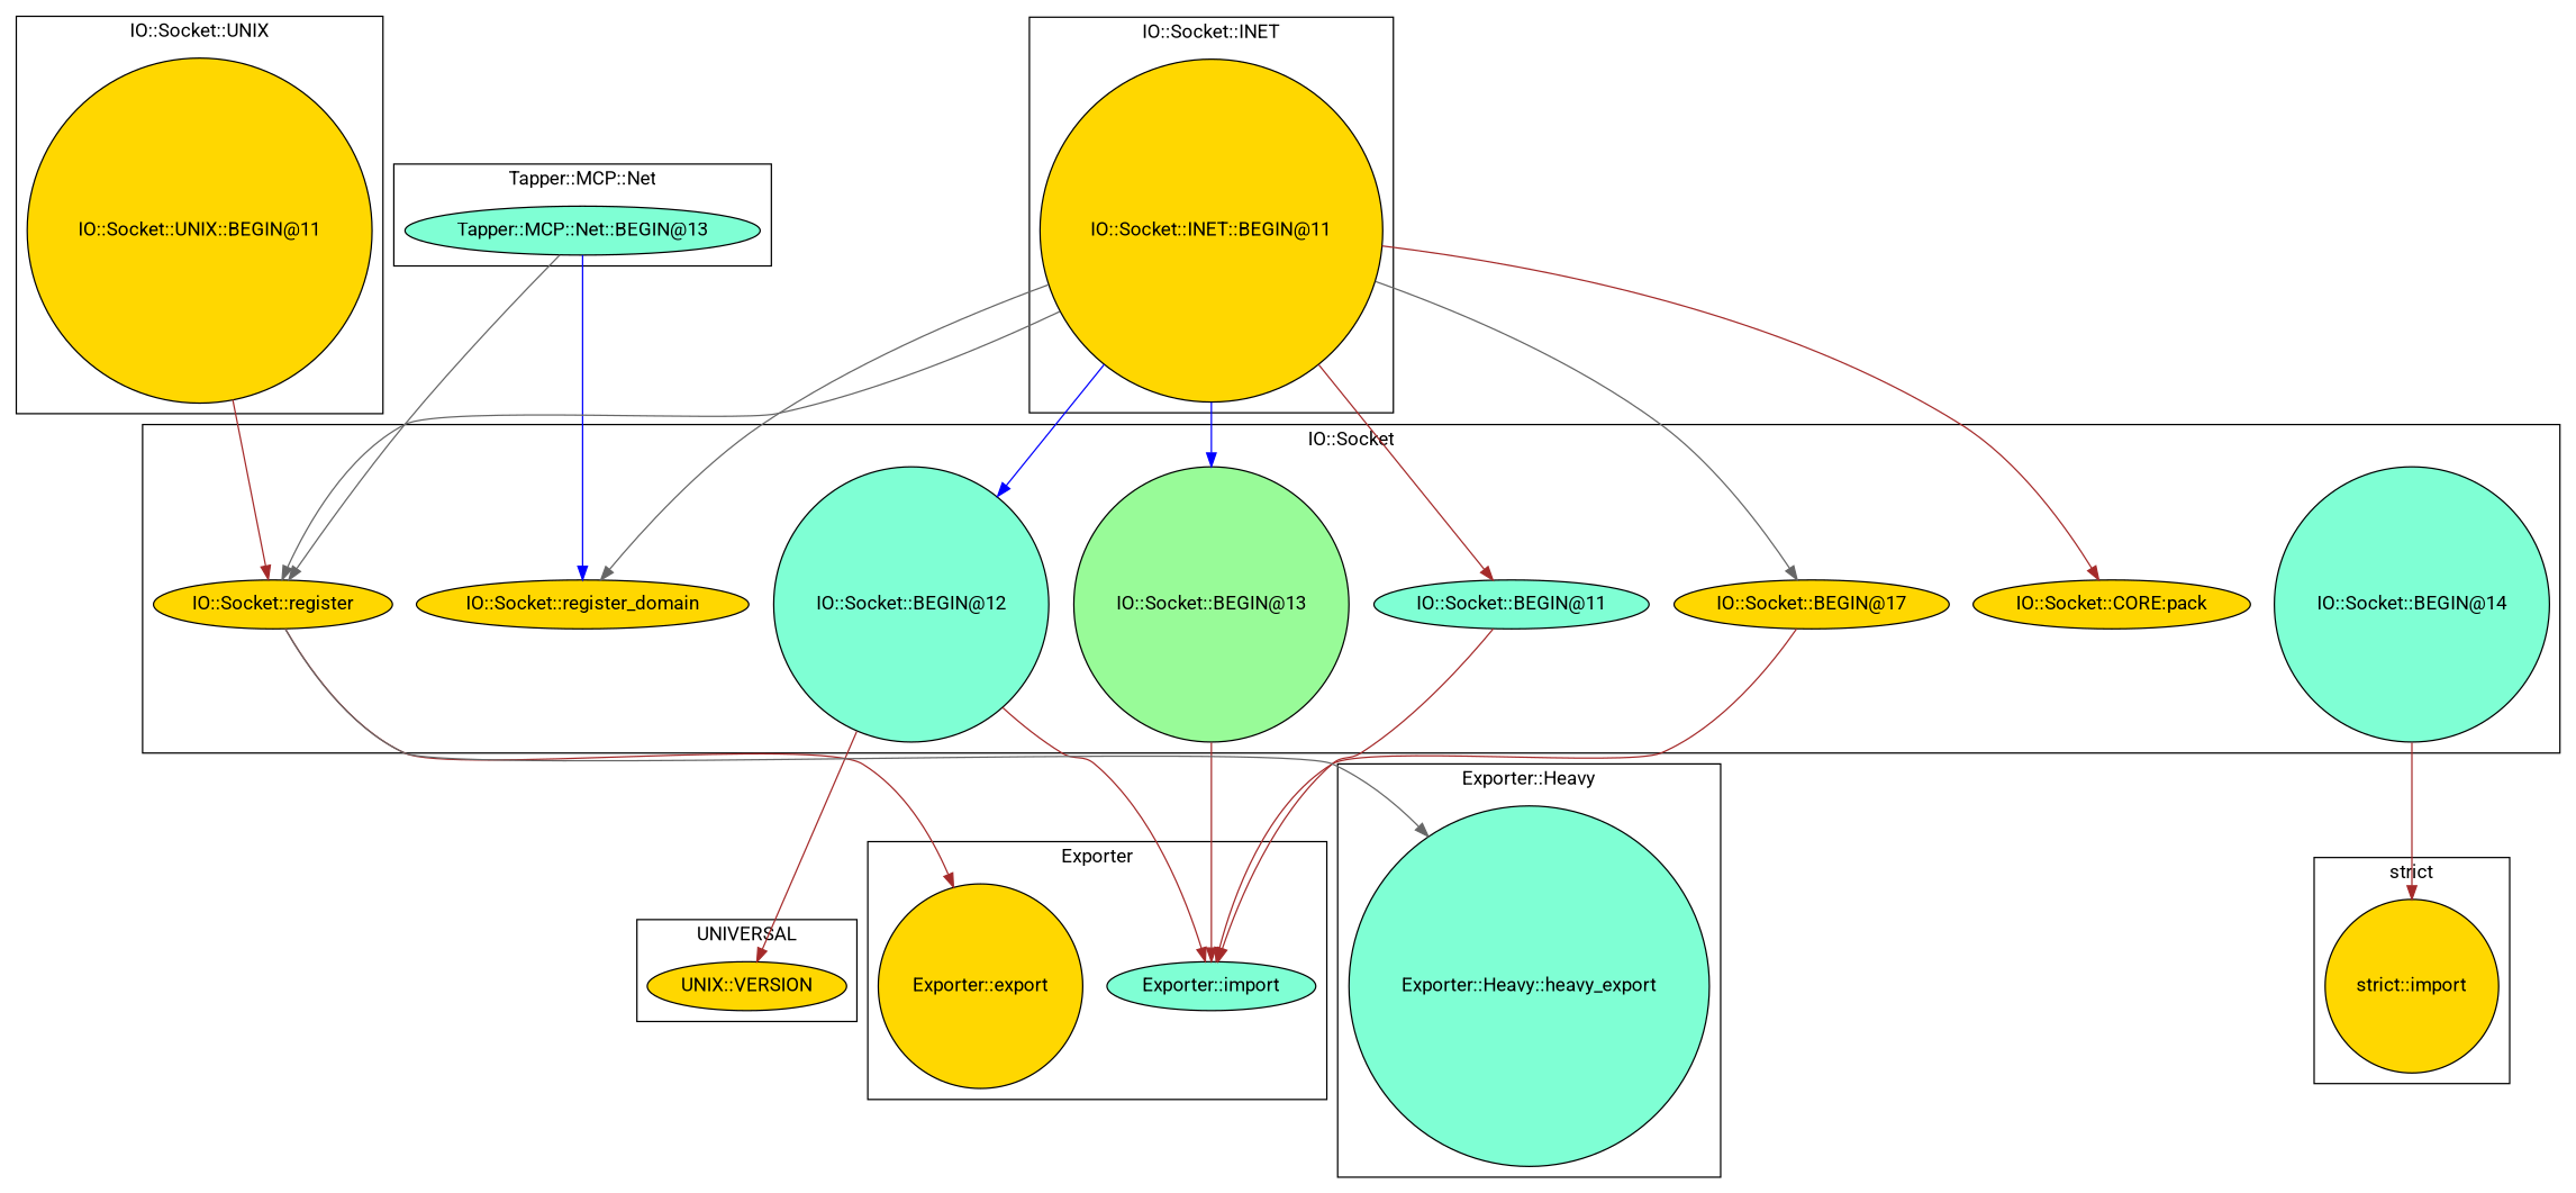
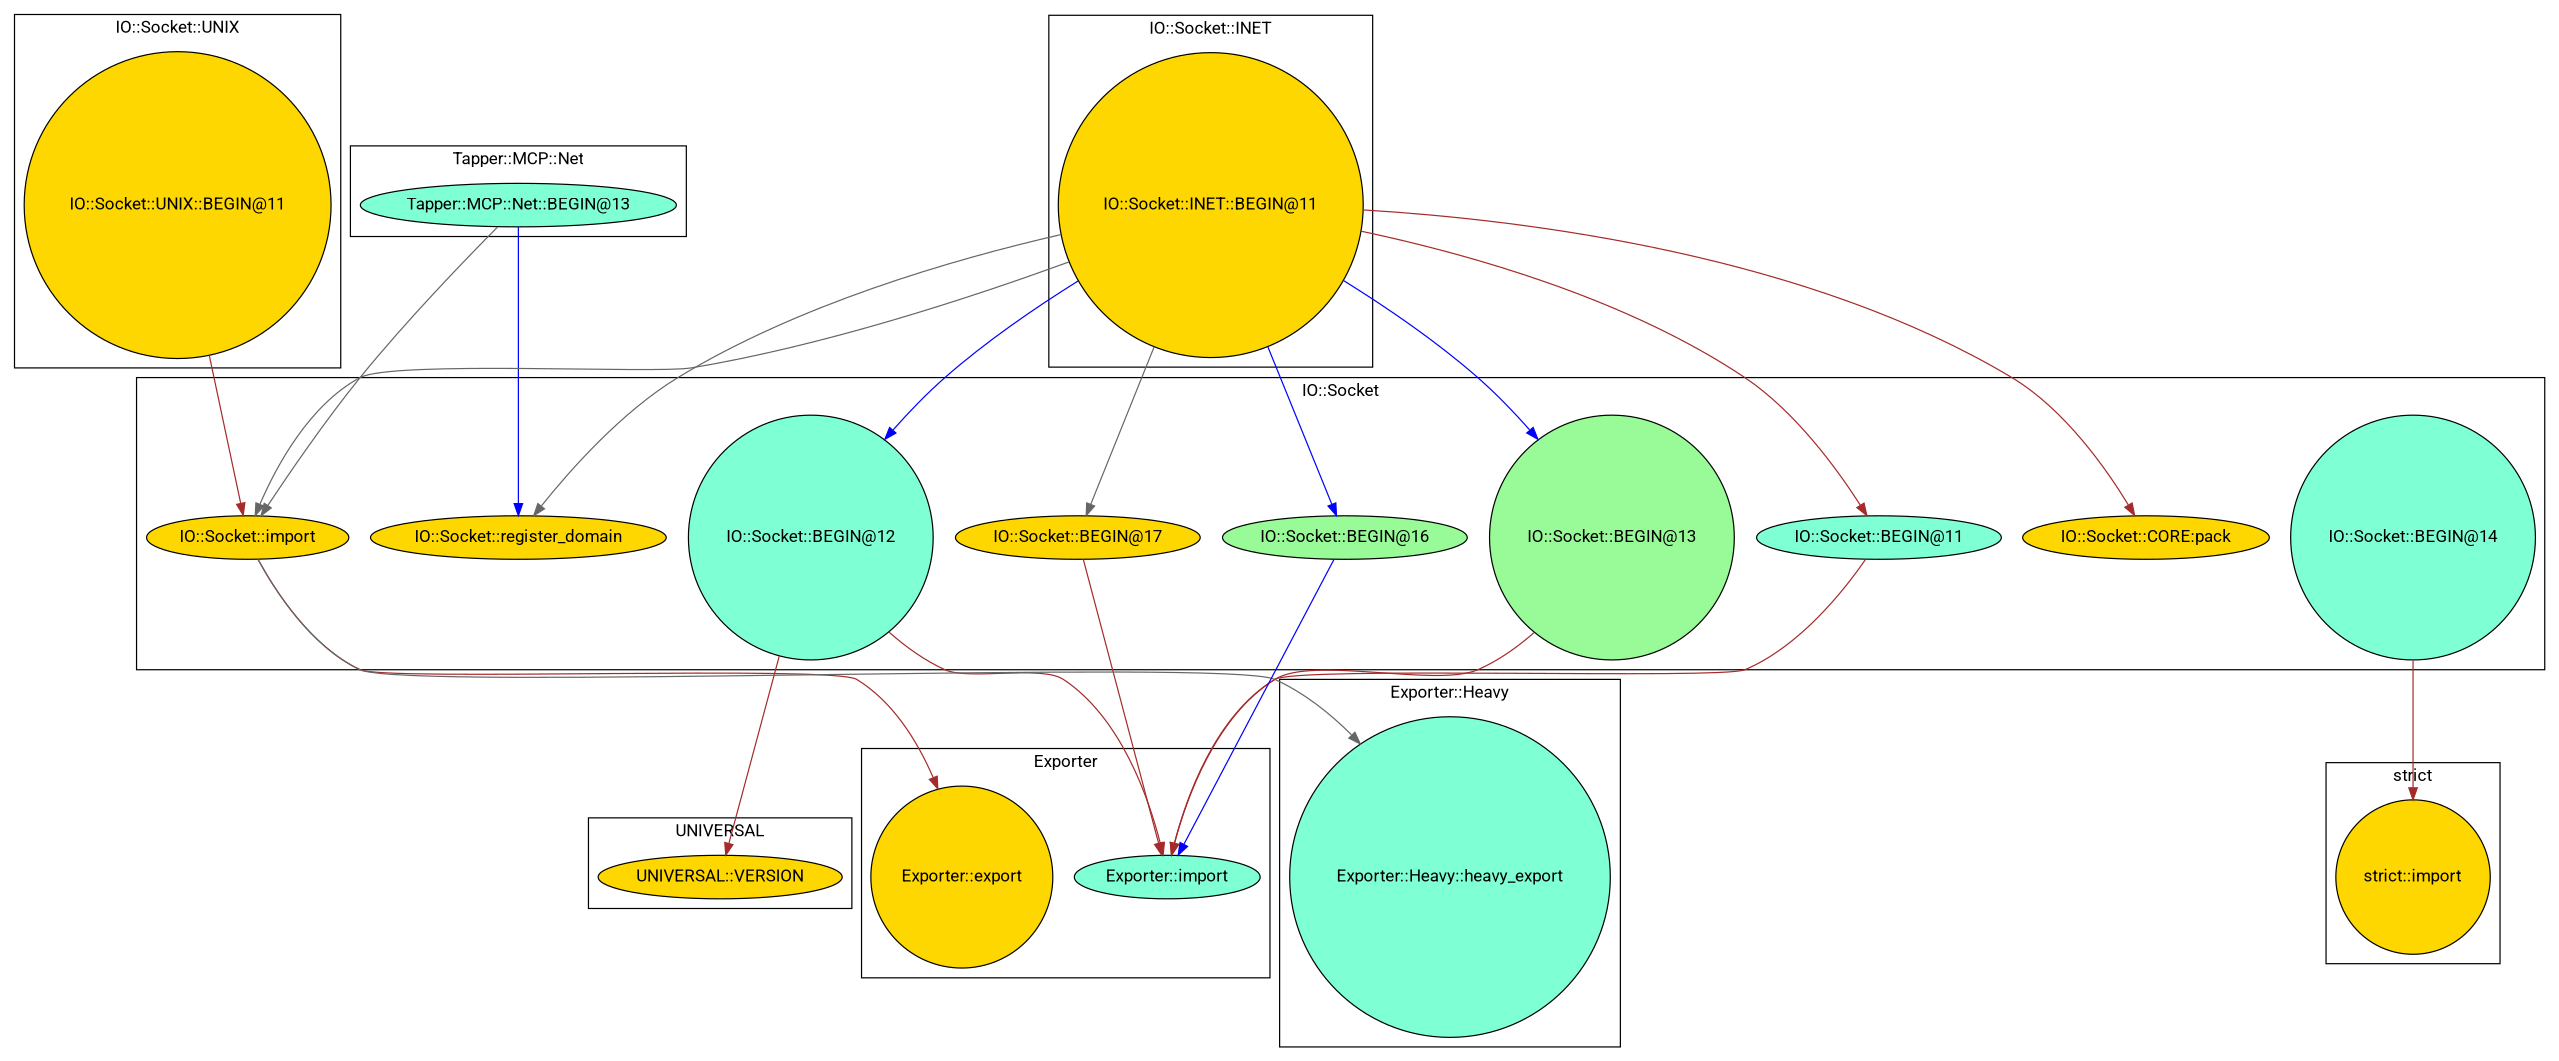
  digraph {
    fontname=Roboto
    node [fillcolor=gold fontname=Roboto shape=ellipse style=filled]
    edge [color=brown fontname=Roboto]
-   "UNIVERSAL::VERSION" [label="UNIX::VERSION"]
+   "UNIVERSAL::VERSION"
    "IO::Socket::UNIX::BEGIN@11" [shape=circle]
    "Tapper::MCP::Net::BEGIN@13" [fillcolor=aquamarine]
    "Exporter::import" [fillcolor=aquamarine]
    "Exporter::export" [shape=circle]
    "IO::Socket::INET::BEGIN@11" [shape=circle]
    "strict::import" [shape=circle]
    "Exporter::Heavy::heavy_export" [fillcolor=aquamarine shape=circle]
    "IO::Socket::BEGIN@12" [fillcolor=aquamarine shape=circle]
    "IO::Socket::BEGIN@17"
    "IO::Socket::CORE:pack"
    "IO::Socket::BEGIN@11" [fillcolor=aquamarine]
    "IO::Socket::BEGIN@13" [fillcolor=palegreen shape=circle]
-   "IO::Socket::import" [label="IO::Socket::register"]
+   "IO::Socket::import"
    "IO::Socket::register_domain"
+   "IO::Socket::BEGIN@16" [fillcolor=palegreen]
    "IO::Socket::BEGIN@14" [fillcolor=aquamarine shape=circle]
    subgraph cluster_1 {
      label=UNIVERSAL
      "UNIVERSAL::VERSION"
    }
    subgraph cluster_2 {
      label="IO::Socket::UNIX"
      "IO::Socket::UNIX::BEGIN@11"
    }
    subgraph cluster_3 {
      label="Tapper::MCP::Net"
      "Tapper::MCP::Net::BEGIN@13"
    }
    subgraph cluster_4 {
      label=Exporter
      "Exporter::import"
      "Exporter::export"
    }
    subgraph cluster_5 {
      label="IO::Socket::INET"
      "IO::Socket::INET::BEGIN@11"
    }
    subgraph cluster_6 {
      label="strict"
      "strict::import"
    }
    subgraph cluster_7 {
      label="Exporter::Heavy"
      "Exporter::Heavy::heavy_export"
    }
    subgraph cluster_8 {
      label="IO::Socket"
      "IO::Socket::BEGIN@12"
      "IO::Socket::BEGIN@17"
      "IO::Socket::CORE:pack"
      "IO::Socket::BEGIN@11"
      "IO::Socket::BEGIN@13"
      "IO::Socket::import"
      "IO::Socket::register_domain"
+     "IO::Socket::BEGIN@16"
      "IO::Socket::BEGIN@14"
    }
    "IO::Socket::UNIX::BEGIN@11" -> "IO::Socket::import"
    "Tapper::MCP::Net::BEGIN@13" -> "IO::Socket::import" [color=gray40]
    "Tapper::MCP::Net::BEGIN@13" -> "IO::Socket::register_domain" [color=blue]
    "IO::Socket::INET::BEGIN@11" -> "IO::Socket::BEGIN@12" [color=blue]
    "IO::Socket::INET::BEGIN@11" -> "IO::Socket::BEGIN@17" [color=gray40]
    "IO::Socket::INET::BEGIN@11" -> "IO::Socket::CORE:pack"
    "IO::Socket::INET::BEGIN@11" -> "IO::Socket::BEGIN@11"
    "IO::Socket::INET::BEGIN@11" -> "IO::Socket::BEGIN@13" [color=blue]
    "IO::Socket::INET::BEGIN@11" -> "IO::Socket::import" [color=gray40]
    "IO::Socket::INET::BEGIN@11" -> "IO::Socket::register_domain" [color=gray40]
+   "IO::Socket::INET::BEGIN@11" -> "IO::Socket::BEGIN@16" [color=blue]
    "IO::Socket::BEGIN@12" -> "UNIVERSAL::VERSION"
    "IO::Socket::BEGIN@12" -> "Exporter::import"
    "IO::Socket::BEGIN@17" -> "Exporter::import"
    "IO::Socket::BEGIN@11" -> "Exporter::import"
    "IO::Socket::BEGIN@13" -> "Exporter::import"
    "IO::Socket::import" -> "Exporter::export"
    "IO::Socket::import" -> "Exporter::Heavy::heavy_export" [color=gray40]
+   "IO::Socket::BEGIN@16" -> "Exporter::import" [color=blue]
    "IO::Socket::BEGIN@14" -> "strict::import"
  }
